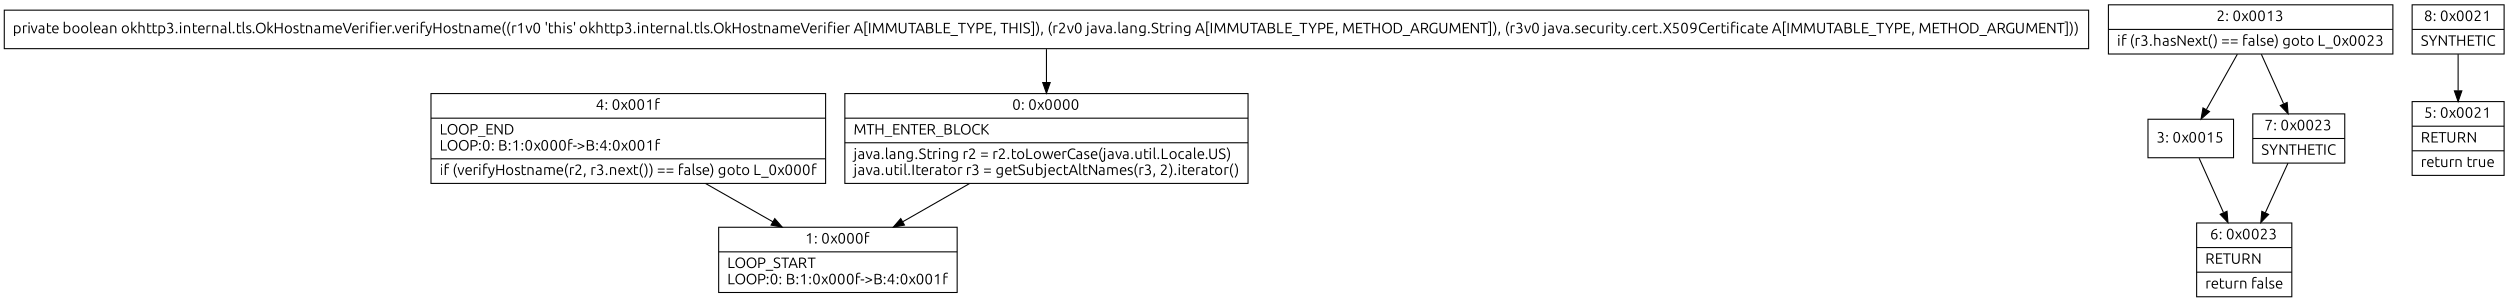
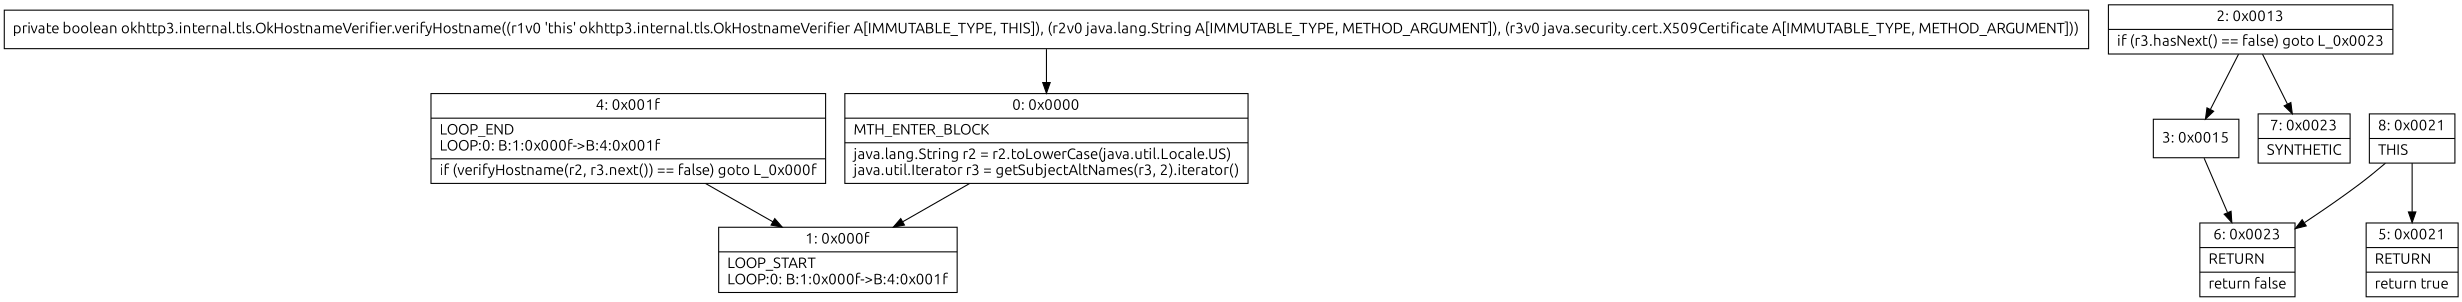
  digraph {
    fontname=Ubuntu
    node [fontname=Ubuntu shape=record]
    edge [fontname=Ubuntu]
    n1 [label="{0\:\ 0x0000|MTH_ENTER_BLOCK\l|java.lang.String r2 = r2.toLowerCase(java.util.Locale.US)\ljava.util.Iterator r3 = getSubjectAltNames(r3, 2).iterator()\l}"]
    n2 [label="{1\:\ 0x000f|LOOP_START\lLOOP:0: B:1:0x000f\-\>B:4:0x001f\l}"]
    n3 [label="{2\:\ 0x0013|if (r3.hasNext() == false) goto L_0x0023\l}"]
    n4 [label="{3\:\ 0x0015}"]
    n5 [label="{7\:\ 0x0023|SYNTHETIC\l}"]
    n6 [label="{6\:\ 0x0023|RETURN\l|return false\l}"]
    n7 [label="{4\:\ 0x001f|LOOP_END\lLOOP:0: B:1:0x000f\-\>B:4:0x001f\l|if (verifyHostname(r2, r3.next()) == false) goto L_0x000f\l}"]
-   n8 [label="{8\:\ 0x0021|SYNTHETIC\l}"]
+   n8 [label="{8\:\ 0x0021|THIS\l}"]
    n9 [label="{5\:\ 0x0021|RETURN\l|return true\l}"]
    n10 [label="{private boolean okhttp3.internal.tls.OkHostnameVerifier.verifyHostname((r1v0 'this' okhttp3.internal.tls.OkHostnameVerifier A[IMMUTABLE_TYPE, THIS]), (r2v0 java.lang.String A[IMMUTABLE_TYPE, METHOD_ARGUMENT]), (r3v0 java.security.cert.X509Certificate A[IMMUTABLE_TYPE, METHOD_ARGUMENT])) }"]
    n1 -> n2
    n3 -> n4 [style=solid]
    n3 -> n5
    n4 -> n6
-   n5 -> n6
+   n8 -> n6
    n7 -> n2
    n8 -> n9
    n10 -> n1
  }
